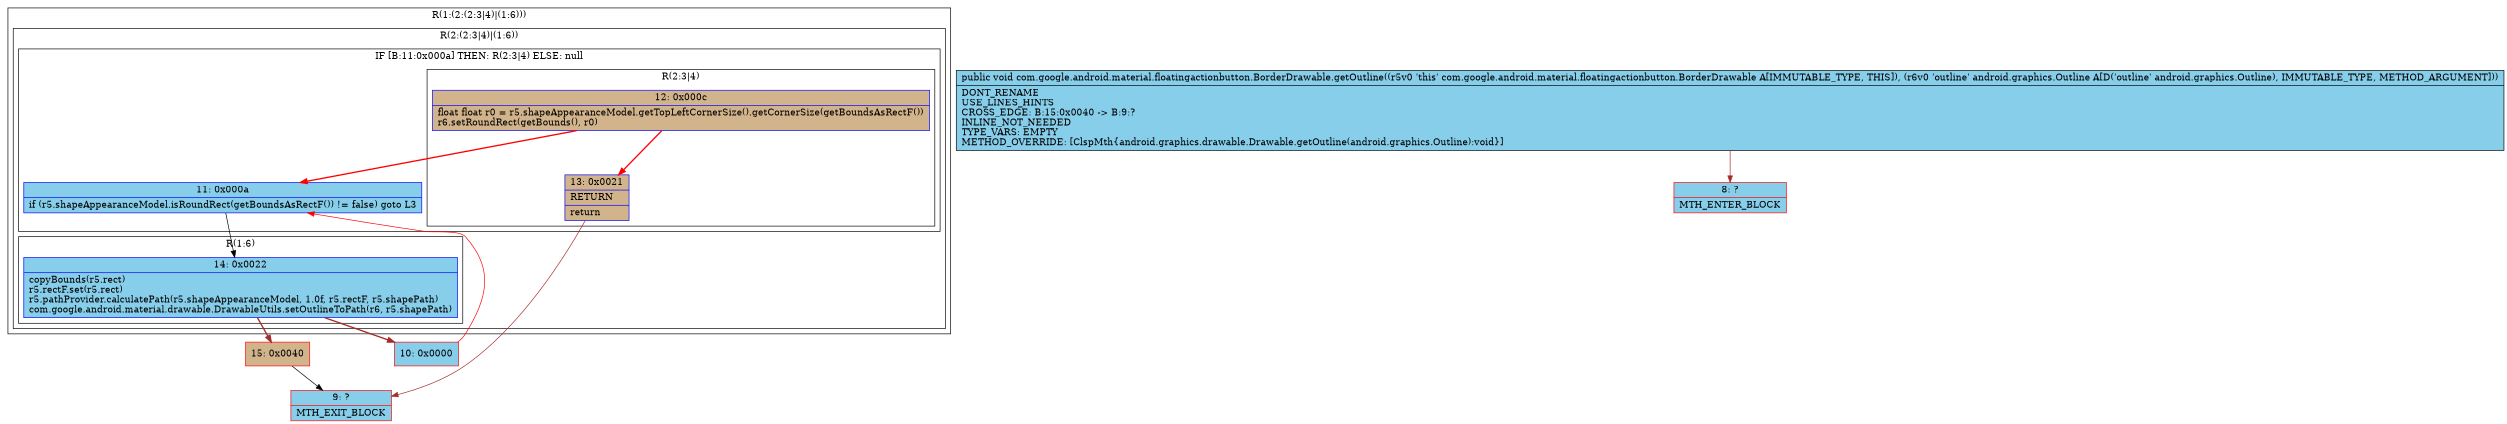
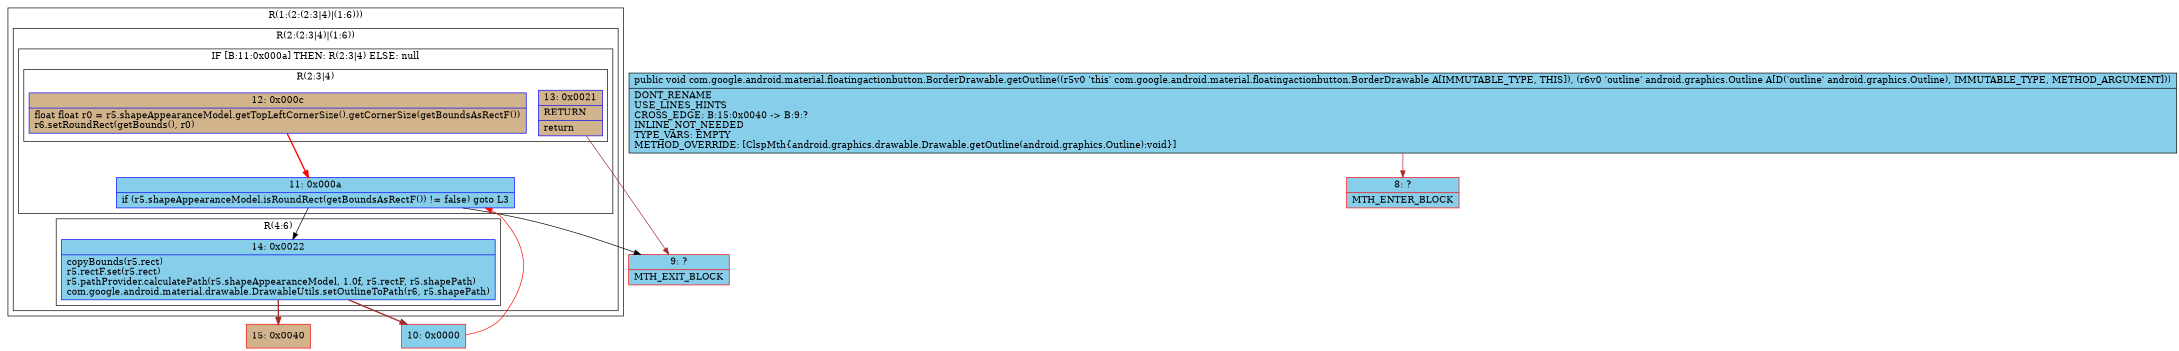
  digraph {
    node [color=blue fillcolor=skyblue shape=record style=filled]
    edge [color=brown style=solid]
    n1 [fillcolor=tan label="{12\:\ 0x000c|float float r0 = r5.shapeAppearanceModel.getTopLeftCornerSize().getCornerSize(getBoundsAsRectF())\lr6.setRoundRect(getBounds(), r0)\l}"]
    n2 [fillcolor=tan label="{13\:\ 0x0021|RETURN\l|return\l}"]
    n3 [label="{11\:\ 0x000a|if (r5.shapeAppearanceModel.isRoundRect(getBoundsAsRectF()) != false) goto L3\l}"]
    n4 [label="{14\:\ 0x0022|copyBounds(r5.rect)\lr5.rectF.set(r5.rect)\lr5.pathProvider.calculatePath(r5.shapeAppearanceModel, 1.0f, r5.rectF, r5.shapePath)\lcom.google.android.material.drawable.DrawableUtils.setOutlineToPath(r6, r5.shapePath)\l}"]
    n5 [color=red label="{9\:\ ?|MTH_EXIT_BLOCK\l}"]
    n6 [color=red fillcolor=tan label="{15\:\ 0x0040}"]
    n7 [color=red label="{10\:\ 0x0000}"]
    n8 [color=red label="{8\:\ ?|MTH_ENTER_BLOCK\l}"]
    n9 [label="{public void com.google.android.material.floatingactionbutton.BorderDrawable.getOutline((r5v0 'this' com.google.android.material.floatingactionbutton.BorderDrawable A[IMMUTABLE_TYPE, THIS]), (r6v0 'outline' android.graphics.Outline A[D('outline' android.graphics.Outline), IMMUTABLE_TYPE, METHOD_ARGUMENT]))  | DONT_RENAME\lUSE_LINES_HINTS\lCROSS_EDGE: B:15:0x0040 \-\> B:9:?\lINLINE_NOT_NEEDED\lTYPE_VARS: EMPTY\lMETHOD_OVERRIDE: [ClspMth\{android.graphics.drawable.Drawable.getOutline(android.graphics.Outline):void\}]\l}" color=""]
    subgraph cluster_1 {
      label="R(1:(2:(2:3|4)|(1:6)))"
      subgraph cluster_2 {
        label="R(2:(2:3|4)|(1:6))"
        subgraph cluster_3 {
          label="IF [B:11:0x000a] THEN: R(2:3|4) ELSE: null"
          n3
          subgraph cluster_4 {
            label="R(2:3|4)"
            n1
            n2
          }
        }
        subgraph cluster_5 {
-         label="R(1:6)"
+         label="R(4:6)"
          n4
        }
      }
    }
-   n1 -> n2 [color=red style=bold]
    n1 -> n3 [color=red style=bold]
    n2 -> n5
    n3 -> n4 [color=black]
    n4 -> n6 [style=bold]
    n4 -> n7 [style=bold]
-   n6 -> n5 [color=black]
+   n3 -> n5 [color=black]
    n7 -> n3 [color=red]
    n9 -> n8
  }
